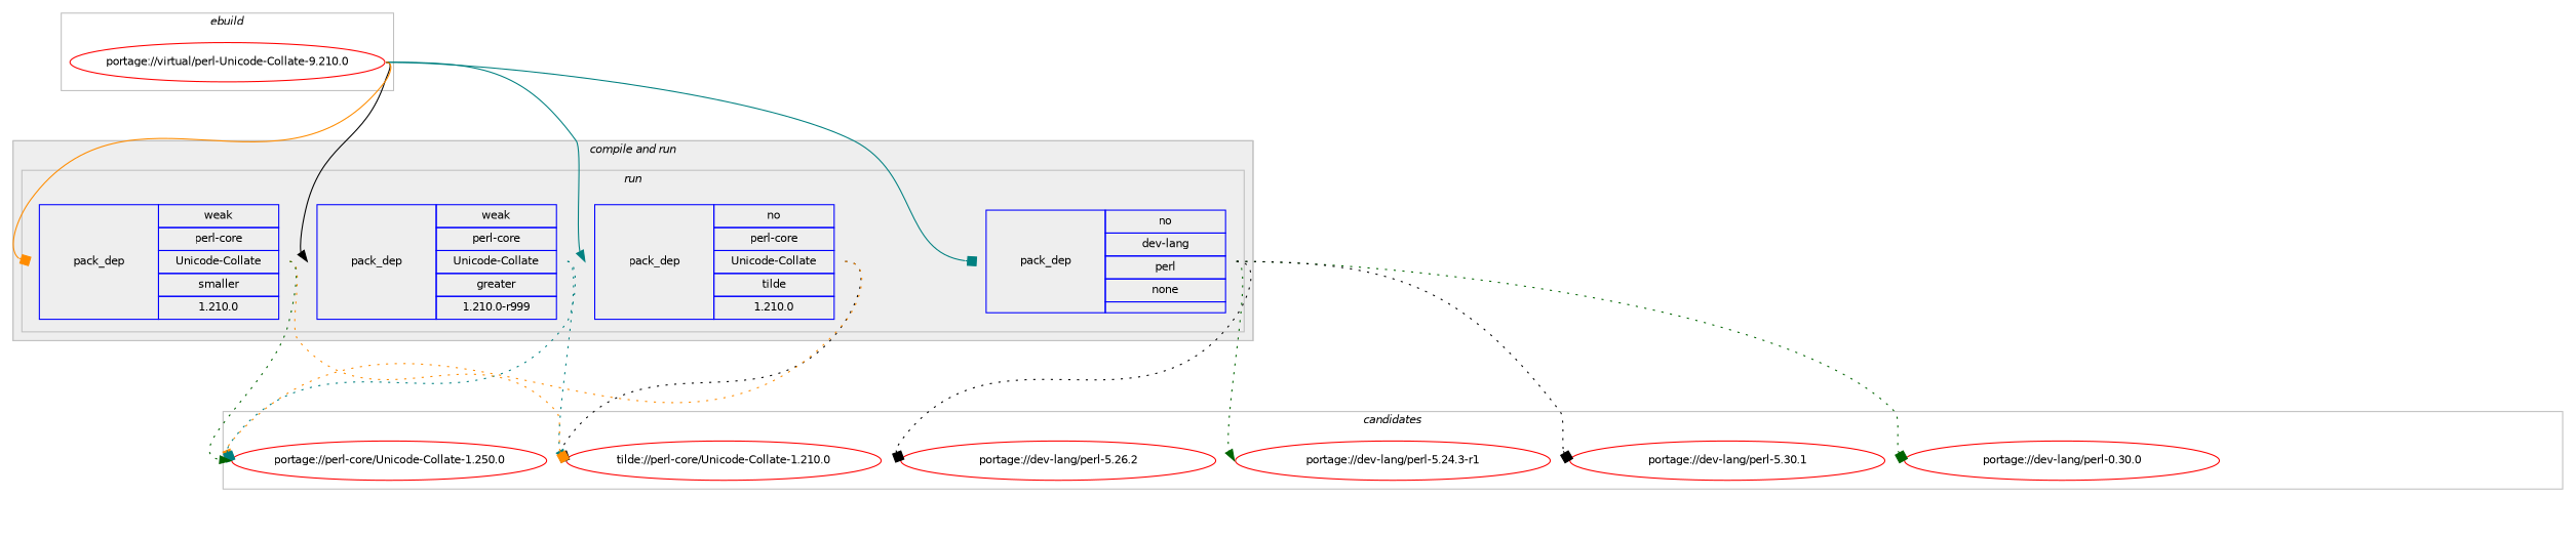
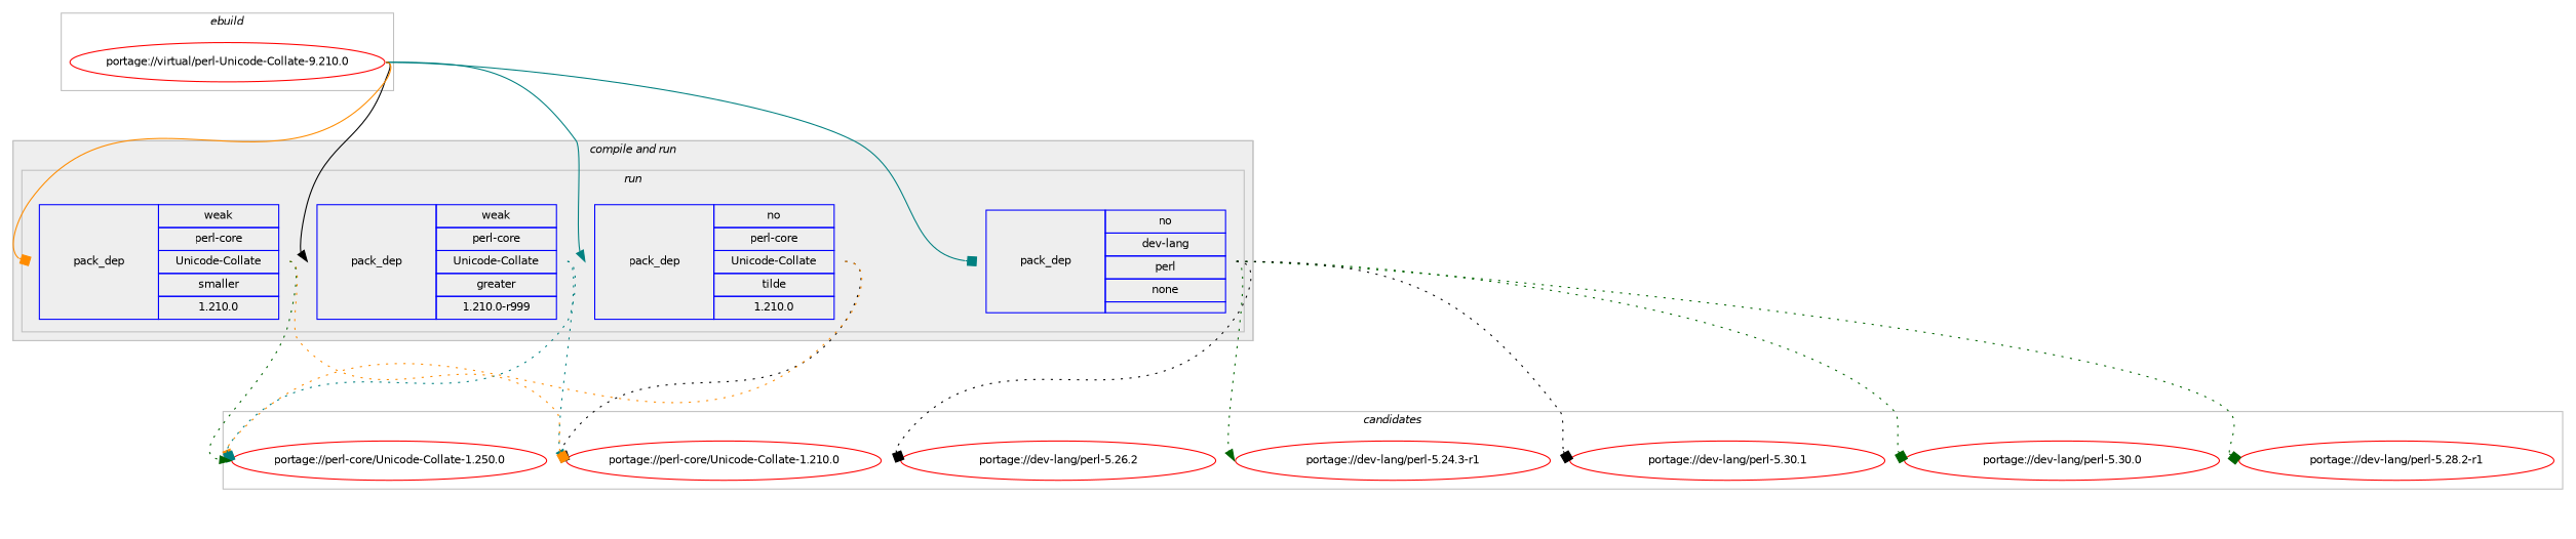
  digraph {
    compound=true
    concentrate=true
    fontname=Helvetica
    fontsize=10
    newrank=true
    rankdir=TB
    ranksep=1.5
    node [color=red fontname=Helvetica fontsize=10]
    edge [arrowhead=box color=teal headport=w style=dotted tailport=e weight=100]
    n1 [label="portage://virtual/perl-Unicode-Collate-9.210.0" width=4]
    n2 [color=blue label=<<TABLE BORDER="0" CELLBORDER="1" CELLSPACING="0" CELLPADDING="4" WIDTH="220"><TR><TD ROWSPAN="6" CELLPADDING="30">pack_dep</TD></TR><TR><TD WIDTH="110">no</TD></TR><TR><TD>dev-lang</TD></TR><TR><TD>perl</TD></TR><TR><TD>none</TD></TR><TR><TD></TD></TR></TABLE>> shape=none]
    n3 [color=blue label=<<TABLE BORDER="0" CELLBORDER="1" CELLSPACING="0" CELLPADDING="4" WIDTH="220"><TR><TD ROWSPAN="6" CELLPADDING="30">pack_dep</TD></TR><TR><TD WIDTH="110">no</TD></TR><TR><TD>perl-core</TD></TR><TR><TD>Unicode-Collate</TD></TR><TR><TD>tilde</TD></TR><TR><TD>1.210.0</TD></TR></TABLE>> shape=none]
    n4 [color=blue label=<<TABLE BORDER="0" CELLBORDER="1" CELLSPACING="0" CELLPADDING="4" WIDTH="220"><TR><TD ROWSPAN="6" CELLPADDING="30">pack_dep</TD></TR><TR><TD WIDTH="110">weak</TD></TR><TR><TD>perl-core</TD></TR><TR><TD>Unicode-Collate</TD></TR><TR><TD>greater</TD></TR><TR><TD>1.210.0-r999</TD></TR></TABLE>> shape=none]
    n5 [color=blue label=<<TABLE BORDER="0" CELLBORDER="1" CELLSPACING="0" CELLPADDING="4" WIDTH="220"><TR><TD ROWSPAN="6" CELLPADDING="30">pack_dep</TD></TR><TR><TD WIDTH="110">weak</TD></TR><TR><TD>perl-core</TD></TR><TR><TD>Unicode-Collate</TD></TR><TR><TD>smaller</TD></TR><TR><TD>1.210.0</TD></TR></TABLE>> shape=none]
    n6 [label="portage://dev-lang/perl-5.24.3-r1" width=4]
    n7 [label="portage://dev-lang/perl-5.26.2" width=4]
-   n9 [label="portage://dev-lang/perl-0.30.0" width=4]
+   n8 [label="portage://dev-lang/perl-5.28.2-r1" width=4]
+   n9 [label="portage://dev-lang/perl-5.30.0" width=4]
    n10 [label="portage://dev-lang/perl-5.30.1" width=4]
-   n11 [label="tilde://perl-core/Unicode-Collate-1.210.0" width=4]
+   n11 [label="portage://perl-core/Unicode-Collate-1.210.0" width=4]
    n12 [label="portage://perl-core/Unicode-Collate-1.250.0" width=4]
    subgraph cluster_1 {
      color=gray
      label=<<i>ebuild</i>>
      rank=same
      n1
    }
    subgraph cluster_2 {
      color=gray
      label=<<i>dependencies</i>>
      subgraph cluster_3 {
        color=gray
        fillcolor="#eeeeee"
        label=<<i>compile</i>>
        style=filled
      }
      subgraph cluster_4 {
        color=gray
        fillcolor="#eeeeee"
        label=<<i>compile and run</i>>
        style=filled
      }
      subgraph cluster_5 {
        color=gray
        fillcolor="#eeeeee"
        label=<<i>run</i>>
        style=filled
        subgraph sub_6 {
          color=gray
          fillcolor="#eeeeee"
          label=<<i>run</i>>
          style=filled
          n2
        }
        subgraph sub_7 {
          color=gray
          fillcolor="#eeeeee"
          label=<<i>run</i>>
          style=filled
          n3
        }
        subgraph sub_8 {
          color=gray
          fillcolor="#eeeeee"
          label=<<i>run</i>>
          style=filled
          n4
        }
        subgraph sub_9 {
          color=gray
          fillcolor="#eeeeee"
          label=<<i>run</i>>
          style=filled
          n5
        }
      }
    }
    subgraph cluster_10 {
      color=gray
      label=<<i>candidates</i>>
      rank=same
      subgraph sub_11 {
        color=black
        label=<<i>candidates</i>>
        nodesep=1
        rank=same
        n6
        n7
+       n8
        n9
        n10
      }
      subgraph sub_12 {
        color=black
        label=<<i>candidates</i>>
        nodesep=1
        rank=same
        n11
        n12
      }
      subgraph sub_13 {
        color=black
        label=<<i>candidates</i>>
        nodesep=1
        rank=same
        n11
        n12
      }
      subgraph sub_14 {
        color=black
        label=<<i>candidates</i>>
        nodesep=1
        rank=same
        n11
        n12
      }
    }
    n1 -> n2 [style=solid weight=20]
    n1 -> n3 [arrowhead=normal style=solid weight=20]
    n1 -> n4 [arrowhead=normal color=black style=solid weight=20]
    n1 -> n5 [color=darkorange style=solid weight=20]
    n2 -> n6 [arrowhead=normal color=darkgreen]
    n2 -> n7 [color=black]
+   n2 -> n8 [color=darkgreen]
    n2 -> n9 [color=darkgreen]
    n2 -> n10 [color=black]
    n3 -> n11 [color=black]
    n3 -> n12 [arrowhead=normal color=darkorange]
    n4 -> n11 [arrowhead=normal]
    n4 -> n12
    n5 -> n11 [color=darkorange]
    n5 -> n12 [arrowhead=normal color=darkgreen]
  }
